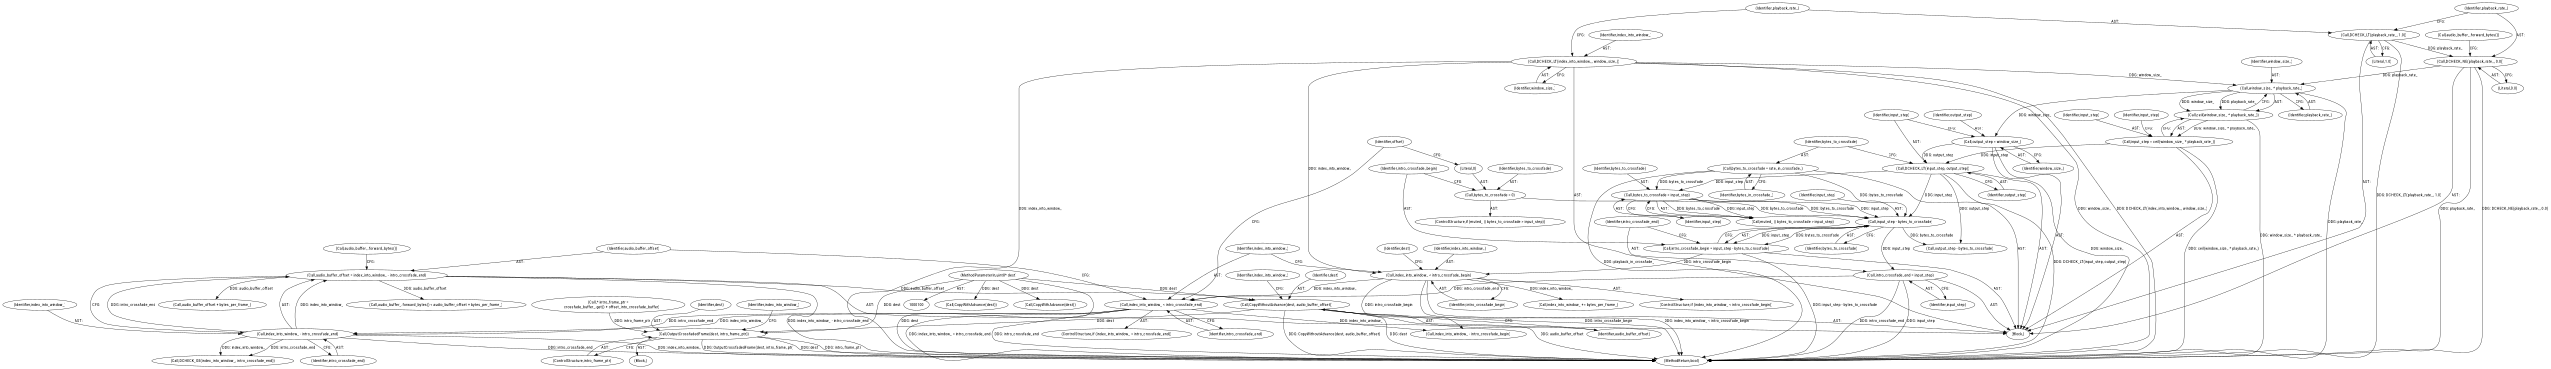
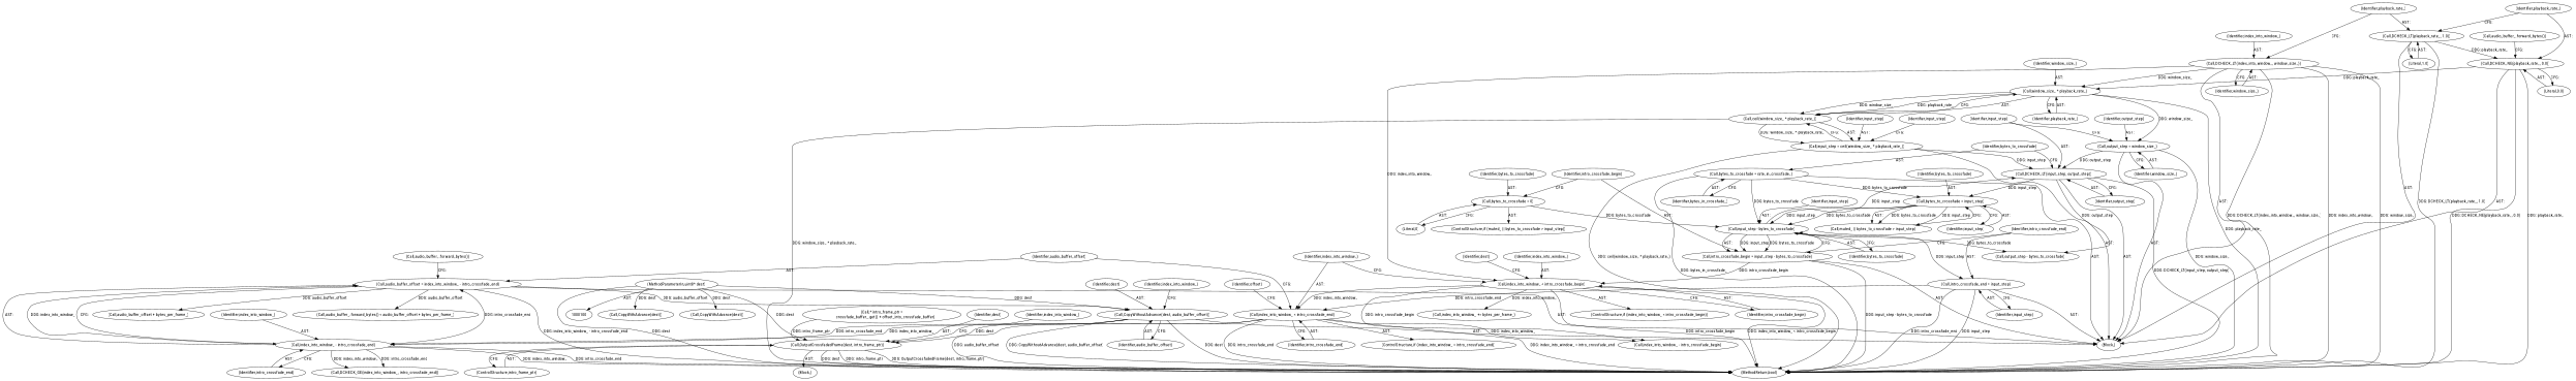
  digraph {
    fontname="Roboto Condensed"
    node [fontname="Roboto Condensed"]
    edge [fontname="Roboto Condensed"]
    n1 [label="(Call,CopyWithoutAdvance(dest, audio_buffer_offset))"]
    n2 [label="(Call,OutputCrossfadedFrame(dest, intro_frame_ptr))"]
    n3 [label="(Identifier,audio_buffer_offset)"]
    n4 [label="(MethodReturn,bool)"]
    n5 [label="(Block,)"]
    n6 [label="(Block,)"]
    n7 [label="(ControlStructure,intro_frame_ptr)"]
    n8 [label="(MethodParameterIn,uint8* dest)"]
    n9 [label="(Call,CopyWithAdvance(dest))"]
    n10 [label="(Call,CopyWithAdvance(dest))"]
    1000100
    n12 [label="(Call,audio_buffer_offset = index_into_window_ - intro_crossfade_end)"]
    n13 [label="(Call,index_into_window_ - intro_crossfade_end)"]
    n14 [label="(Call,audio_buffer_offset + bytes_per_frame_)"]
    n15 [label="(Call,audio_buffer_.forward_bytes() < audio_buffer_offset + bytes_per_frame_)"]
    n16 [label="(Call,DCHECK_GE(index_into_window_, intro_crossfade_end))"]
    n17 [label="(Identifier,intro_crossfade_end)"]
    n18 [label="(Call,index_into_window_ < intro_crossfade_end)"]
    n19 [label="(ControlStructure,if (index_into_window_ < intro_crossfade_end))"]
    n20 [label="(Identifier,intro_crossfade_end)"]
    n21 [label="(Call,index_into_window_ - intro_crossfade_begin)"]
    n22 [label="(Call,index_into_window_ < intro_crossfade_begin)"]
    n23 [label="(Call,index_into_window_ += bytes_per_frame_)"]
    n24 [label="(ControlStructure,if (index_into_window_ < intro_crossfade_begin))"]
    n25 [label="(Identifier,intro_crossfade_begin)"]
    n26 [label="(Call,DCHECK_LT(index_into_window_, window_size_))"]
    n27 [label="(Call,window_size_ * playback_rate_)"]
    n28 [label="(Identifier,window_size_)"]
    n29 [label="(Call,ceil(window_size_ * playback_rate_))"]
    n30 [label="(Call,output_step = window_size_)"]
    n31 [label="(Identifier,playback_rate_)"]
    n32 [label="(Call,intro_crossfade_begin = input_step - bytes_to_crossfade)"]
    n33 [label="(Call,input_step - bytes_to_crossfade)"]
    n34 [label="(Call,intro_crossfade_end = input_step)"]
    n35 [label="(Call,output_step - bytes_to_crossfade)"]
    n36 [label="(Identifier,bytes_to_crossfade)"]
    n37 [label="(Identifier,input_step)"]
    n38 [label="(Call,bytes_to_crossfade > input_step)"]
    n39 [label="(Call,muted_ || bytes_to_crossfade > input_step)"]
    n40 [label="(Identifier,input_step)"]
    n41 [label="(Call,bytes_to_crossfade = rate_in_crossfade_)"]
    n42 [label="(Identifier,bytes_in_crossfade_)"]
    n43 [label="(Call,DCHECK_LT(input_step, output_step))"]
    n44 [label="(Identifier,output_step)"]
    n45 [label="(Call,input_step = ceil(window_size_ * playback_rate_))"]
    n46 [label="(Identifier,window_size_)"]
    n47 [label="(Call,DCHECK_NE(playback_rate_, 0.0))"]
    n48 [label="(Literal,0.0)"]
    n49 [label="(Call,DCHECK_LT(playback_rate_, 1.0))"]
    n50 [label="(Literal,1.0)"]
    n51 [label="(Call,bytes_to_crossfade = 0)"]
    n52 [label="(ControlStructure,if (muted_ || bytes_to_crossfade > input_step))"]
    n53 [label="(Literal,0)"]
    n54 [label="(Identifier,dest)"]
    n55 [label="(Call,* intro_frame_ptr =\n        crossfade_buffer_.get() + offset_into_crossfade_buffer)"]
    n56 [label="(Identifier,playback_rate_)"]
    n57 [label="(Identifier,index_into_window_)"]
    n58 [label="(Identifier,input_step)"]
    n59 [label="(Identifier,dest)"]
    n60 [label="(Identifier,index_into_window_)"]
    n61 [label="(Identifier,index_into_window_)"]
    n62 [label="(Identifier,input_step)"]
    n63 [label="(Identifier,index_into_window_)"]
    n64 [label="(Identifier,dest)"]
    n65 [label="(Identifier,index_into_window_)"]
    n66 [label="(Identifier,index_into_window_)"]
    n67 [label="(Identifier,audio_buffer_offset)"]
    n68 [label="(Identifier,playback_rate_)"]
    n69 [label="(Identifier,intro_crossfade_begin)"]
    n70 [label="(Identifier,bytes_to_crossfade)"]
    n71 [label="(Identifier,bytes_to_crossfade)"]
    n72 [label="(Identifier,input_step)"]
    n73 [label="(Identifier,bytes_to_crossfade)"]
    n74 [label="(Identifier,intro_crossfade_end)"]
    n75 [label="(Call,audio_buffer_.forward_bytes())"]
    n76 [label="(Identifier,window_size_)"]
    n77 [label="(Identifier,input_step)"]
    n78 [label="(Call,audio_buffer_.forward_bytes())"]
    n79 [label="(Identifier,offset)"]
    n80 [label="(Identifier,output_step)"]
    n1 -> n2 [label="DDG: dest"]
    n1 -> n3 [label="CFG: "]
    n1 -> n4 [label="DDG: audio_buffer_offset"]
    n1 -> n4 [label="DDG: CopyWithoutAdvance(dest, audio_buffer_offset)"]
    n1 -> n4 [label="DDG: dest"]
    n1 -> n5 [label="AST: "]
    n2 -> n4 [label="DDG: OutputCrossfadedFrame(dest, intro_frame_ptr)"]
    n2 -> n4 [label="DDG: dest"]
    n2 -> n4 [label="DDG: intro_frame_ptr"]
    n2 -> n6 [label="AST: "]
    n2 -> n7 [label="CFG: "]
    n3 -> n1 [label="AST: "]
    n7 -> n2 [label="AST: "]
    n8 -> n1 [label="DDG: dest"]
    n8 -> n2 [label="DDG: dest"]
    n8 -> n4 [label="DDG: dest"]
    n8 -> n9 [label="DDG: dest"]
    n8 -> n10 [label="DDG: dest"]
    n8 -> 1000100 [label="AST: "]
    n12 -> n1 [label="DDG: audio_buffer_offset"]
    n12 -> n4 [label="DDG: index_into_window_ - intro_crossfade_end"]
    n12 -> n5 [label="AST: "]
    n12 -> n13 [label="CFG: "]
    n12 -> n14 [label="DDG: audio_buffer_offset"]
    n12 -> n15 [label="DDG: audio_buffer_offset"]
    n13 -> n4 [label="DDG: intro_crossfade_end"]
    n13 -> n4 [label="DDG: index_into_window_"]
    n13 -> n12 [label="AST: "]
    n13 -> n12 [label="DDG: index_into_window_"]
    n13 -> n12 [label="DDG: intro_crossfade_end"]
    n13 -> n16 [label="DDG: index_into_window_"]
    n13 -> n16 [label="DDG: intro_crossfade_end"]
    n13 -> n17 [label="CFG: "]
    n17 -> n13 [label="AST: "]
    n18 -> n4 [label="DDG: intro_crossfade_end"]
    n18 -> n4 [label="DDG: index_into_window_ < intro_crossfade_end"]
    n18 -> n13 [label="DDG: index_into_window_"]
    n18 -> n13 [label="DDG: intro_crossfade_end"]
    n18 -> n19 [label="AST: "]
    n18 -> n20 [label="CFG: "]
    n18 -> n21 [label="DDG: index_into_window_"]
    n20 -> n18 [label="AST: "]
    n22 -> n4 [label="DDG: intro_crossfade_begin"]
    n22 -> n4 [label="DDG: index_into_window_ < intro_crossfade_begin"]
    n22 -> n18 [label="DDG: index_into_window_"]
    n22 -> n21 [label="DDG: intro_crossfade_begin"]
    n22 -> n23 [label="DDG: index_into_window_"]
    n22 -> n24 [label="AST: "]
    n22 -> n25 [label="CFG: "]
    n25 -> n22 [label="AST: "]
    n26 -> n4 [label="DDG: index_into_window_"]
    n26 -> n4 [label="DDG: window_size_"]
    n26 -> n4 [label="DDG: DCHECK_LT(index_into_window_, window_size_)"]
    n26 -> n5 [label="AST: "]
    n26 -> n22 [label="DDG: index_into_window_"]
    n26 -> n27 [label="DDG: window_size_"]
    n26 -> n28 [label="CFG: "]
    n27 -> n4 [label="DDG: playback_rate_"]
    n27 -> n29 [label="AST: "]
    n27 -> n29 [label="DDG: window_size_"]
    n27 -> n29 [label="DDG: playback_rate_"]
    n27 -> n30 [label="DDG: window_size_"]
    n27 -> n31 [label="CFG: "]
    n28 -> n26 [label="AST: "]
    n29 -> n4 [label="DDG: window_size_ * playback_rate_"]
    n29 -> n27 [label="CFG: "]
    n29 -> n45 [label="AST: "]
    n29 -> n45 [label="DDG: window_size_ * playback_rate_"]
    n30 -> n4 [label="DDG: window_size_"]
    n30 -> n5 [label="AST: "]
    n30 -> n43 [label="DDG: output_step"]
    n30 -> n46 [label="CFG: "]
    n31 -> n27 [label="AST: "]
    n32 -> n4 [label="DDG: input_step - bytes_to_crossfade"]
    n32 -> n5 [label="AST: "]
    n32 -> n22 [label="DDG: intro_crossfade_begin"]
    n32 -> n33 [label="CFG: "]
    n33 -> n32 [label="AST: "]
    n33 -> n32 [label="DDG: input_step"]
    n33 -> n32 [label="DDG: bytes_to_crossfade"]
    n33 -> n34 [label="DDG: input_step"]
    n33 -> n35 [label="DDG: bytes_to_crossfade"]
    n33 -> n36 [label="CFG: "]
    n34 -> n4 [label="DDG: input_step"]
    n34 -> n4 [label="DDG: intro_crossfade_end"]
    n34 -> n5 [label="AST: "]
    n34 -> n18 [label="DDG: intro_crossfade_end"]
    n34 -> n37 [label="CFG: "]
    n36 -> n33 [label="AST: "]
    n37 -> n34 [label="AST: "]
    n38 -> n33 [label="DDG: input_step"]
    n38 -> n33 [label="DDG: bytes_to_crossfade"]
    n38 -> n39 [label="AST: "]
    n38 -> n39 [label="DDG: bytes_to_crossfade"]
    n38 -> n39 [label="DDG: input_step"]
    n38 -> n40 [label="CFG: "]
    n39 -> n38 [label="CFG: "]
    n40 -> n38 [label="AST: "]
-   n41 -> n4 [label="DDG: playback_in_crossfade_"]
+   n41 -> n4 [label="DDG: bytes_in_crossfade_"]
    n41 -> n5 [label="AST: "]
    n41 -> n33 [label="DDG: bytes_to_crossfade"]
    n41 -> n38 [label="DDG: bytes_to_crossfade"]
    n41 -> n42 [label="CFG: "]
    n42 -> n41 [label="AST: "]
    n43 -> n4 [label="DDG: DCHECK_LT(input_step, output_step)"]
    n43 -> n5 [label="AST: "]
-   n43 -> n33 [label="DDG: input_step"]
+   n33 -> n43 [label="DDG: input_step"]
    n43 -> n35 [label="DDG: output_step"]
    n43 -> n38 [label="DDG: input_step"]
    n43 -> n44 [label="CFG: "]
    n44 -> n43 [label="AST: "]
    n45 -> n4 [label="DDG: ceil(window_size_ * playback_rate_)"]
    n45 -> n5 [label="AST: "]
    n45 -> n29 [label="CFG: "]
    n45 -> n43 [label="DDG: input_step"]
    n46 -> n30 [label="AST: "]
    n47 -> n4 [label="DDG: playback_rate_"]
    n47 -> n4 [label="DDG: DCHECK_NE(playback_rate_, 0.0)"]
    n47 -> n5 [label="AST: "]
    n47 -> n27 [label="DDG: playback_rate_"]
    n47 -> n48 [label="CFG: "]
    n48 -> n47 [label="AST: "]
    n49 -> n4 [label="DDG: DCHECK_LT(playback_rate_, 1.0)"]
    n49 -> n5 [label="AST: "]
    n49 -> n47 [label="DDG: playback_rate_"]
    n49 -> n50 [label="CFG: "]
    n50 -> n49 [label="AST: "]
    n51 -> n33 [label="DDG: bytes_to_crossfade"]
    n51 -> n52 [label="AST: "]
-   n79 -> n53 [label="CFG: "]
+   n51 -> n53 [label="CFG: "]
    n53 -> n51 [label="AST: "]
    n54 -> n1 [label="AST: "]
    n55 -> n2 [label="DDG: intro_frame_ptr"]
    n56 -> n47 [label="AST: "]
    n56 -> n49 [label="CFG: "]
    n57 -> n1 [label="CFG: "]
    n58 -> n45 [label="AST: "]
    n59 -> n22 [label="CFG: "]
    n60 -> n13 [label="AST: "]
    n61 -> n22 [label="AST: "]
    n62 -> n33 [label="AST: "]
    n63 -> n18 [label="AST: "]
    n63 -> n22 [label="CFG: "]
    n64 -> n2 [label="AST: "]
    n65 -> n26 [label="AST: "]
    n66 -> n2 [label="CFG: "]
    n67 -> n12 [label="AST: "]
    n67 -> n18 [label="CFG: "]
    n68 -> n26 [label="CFG: "]
    n68 -> n49 [label="AST: "]
    n69 -> n32 [label="AST: "]
    n69 -> n51 [label="CFG: "]
    n70 -> n38 [label="AST: "]
    n71 -> n41 [label="AST: "]
    n71 -> n43 [label="CFG: "]
    n72 -> n45 [label="CFG: "]
    n73 -> n51 [label="AST: "]
    n74 -> n32 [label="CFG: "]
    n74 -> n34 [label="AST: "]
    n75 -> n47 [label="CFG: "]
    n76 -> n27 [label="AST: "]
    n77 -> n30 [label="CFG: "]
    n77 -> n43 [label="AST: "]
    n78 -> n12 [label="CFG: "]
    n79 -> n18 [label="CFG: "]
    n80 -> n30 [label="AST: "]
  }
